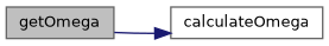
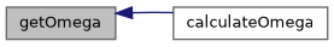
  digraph {
    rankdir=LR
    node [color=gray40 fontname=Helvetica fontsize=10 shape=record style=filled]
    n1 [fillcolor=grey75 fontcolor=black height=0.2 label=getOmega width=0.4]
    n2 [fillcolor=white height=0.2 label=calculateOmega width=0.4]
-   n1 -> n2 [color=midnightblue fontname=Helvetica fontsize=10 labelfontname=Helvetica labelfontsize=10 style=solid]
+   n2 -> n1 [color=midnightblue fontname=Helvetica fontsize=10 labelfontname=Helvetica labelfontsize=10 style=solid]
  }
